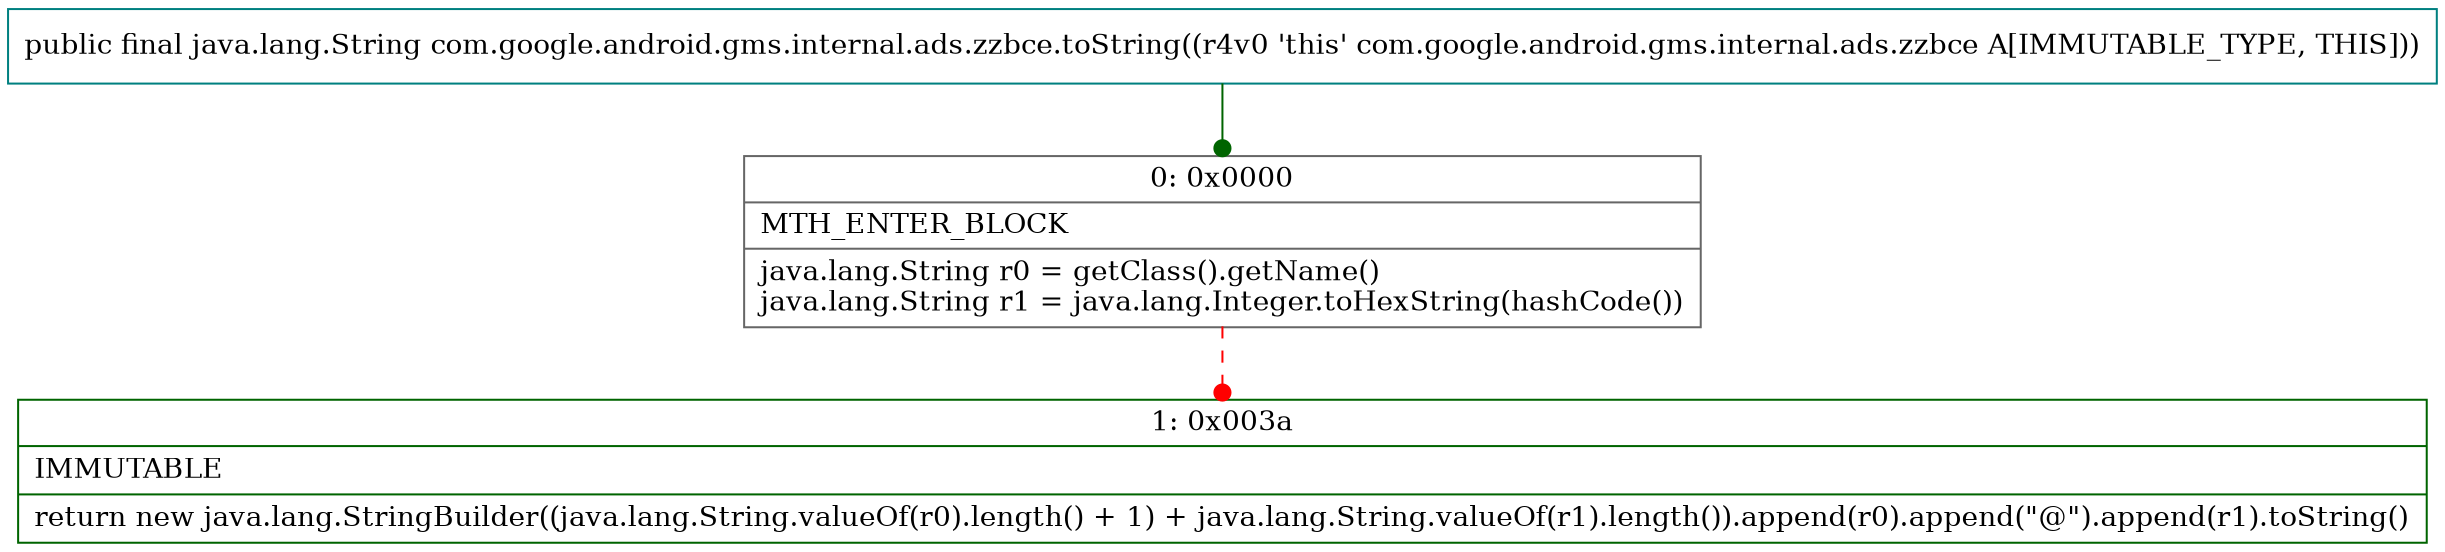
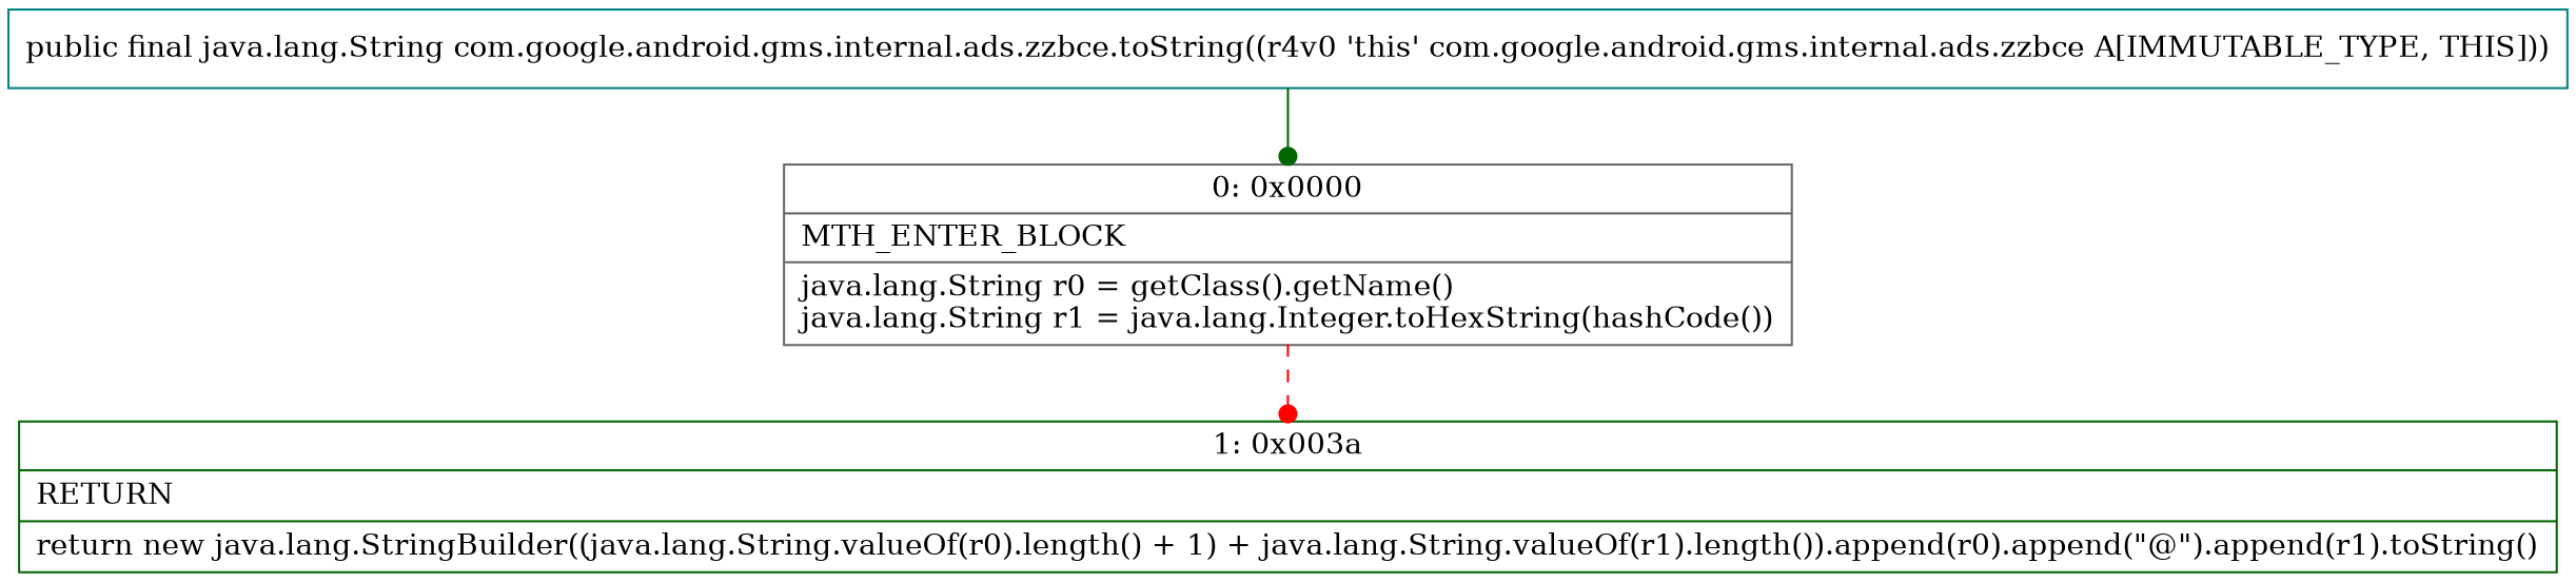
  digraph {
    node [shape=record]
    edge [arrowhead=dot]
    n1 [label="{0\:\ 0x0000|MTH_ENTER_BLOCK\l|java.lang.String r0 = getClass().getName()\ljava.lang.String r1 = java.lang.Integer.toHexString(hashCode())\l}" color=gray40]
-   n2 [label="{1\:\ 0x003a|IMMUTABLE\l|return new java.lang.StringBuilder((java.lang.String.valueOf(r0).length() + 1) + java.lang.String.valueOf(r1).length()).append(r0).append(\"@\").append(r1).toString()\l}" color=darkgreen]
+   n2 [label="{1\:\ 0x003a|RETURN\l|return new java.lang.StringBuilder((java.lang.String.valueOf(r0).length() + 1) + java.lang.String.valueOf(r1).length()).append(r0).append(\"@\").append(r1).toString()\l}" color=darkgreen]
    n3 [label="{public final java.lang.String com.google.android.gms.internal.ads.zzbce.toString((r4v0 'this' com.google.android.gms.internal.ads.zzbce A[IMMUTABLE_TYPE, THIS])) }" color=teal]
    n1 -> n2 [color=red style=dashed]
    n3 -> n1 [color=darkgreen style=solid]
  }
